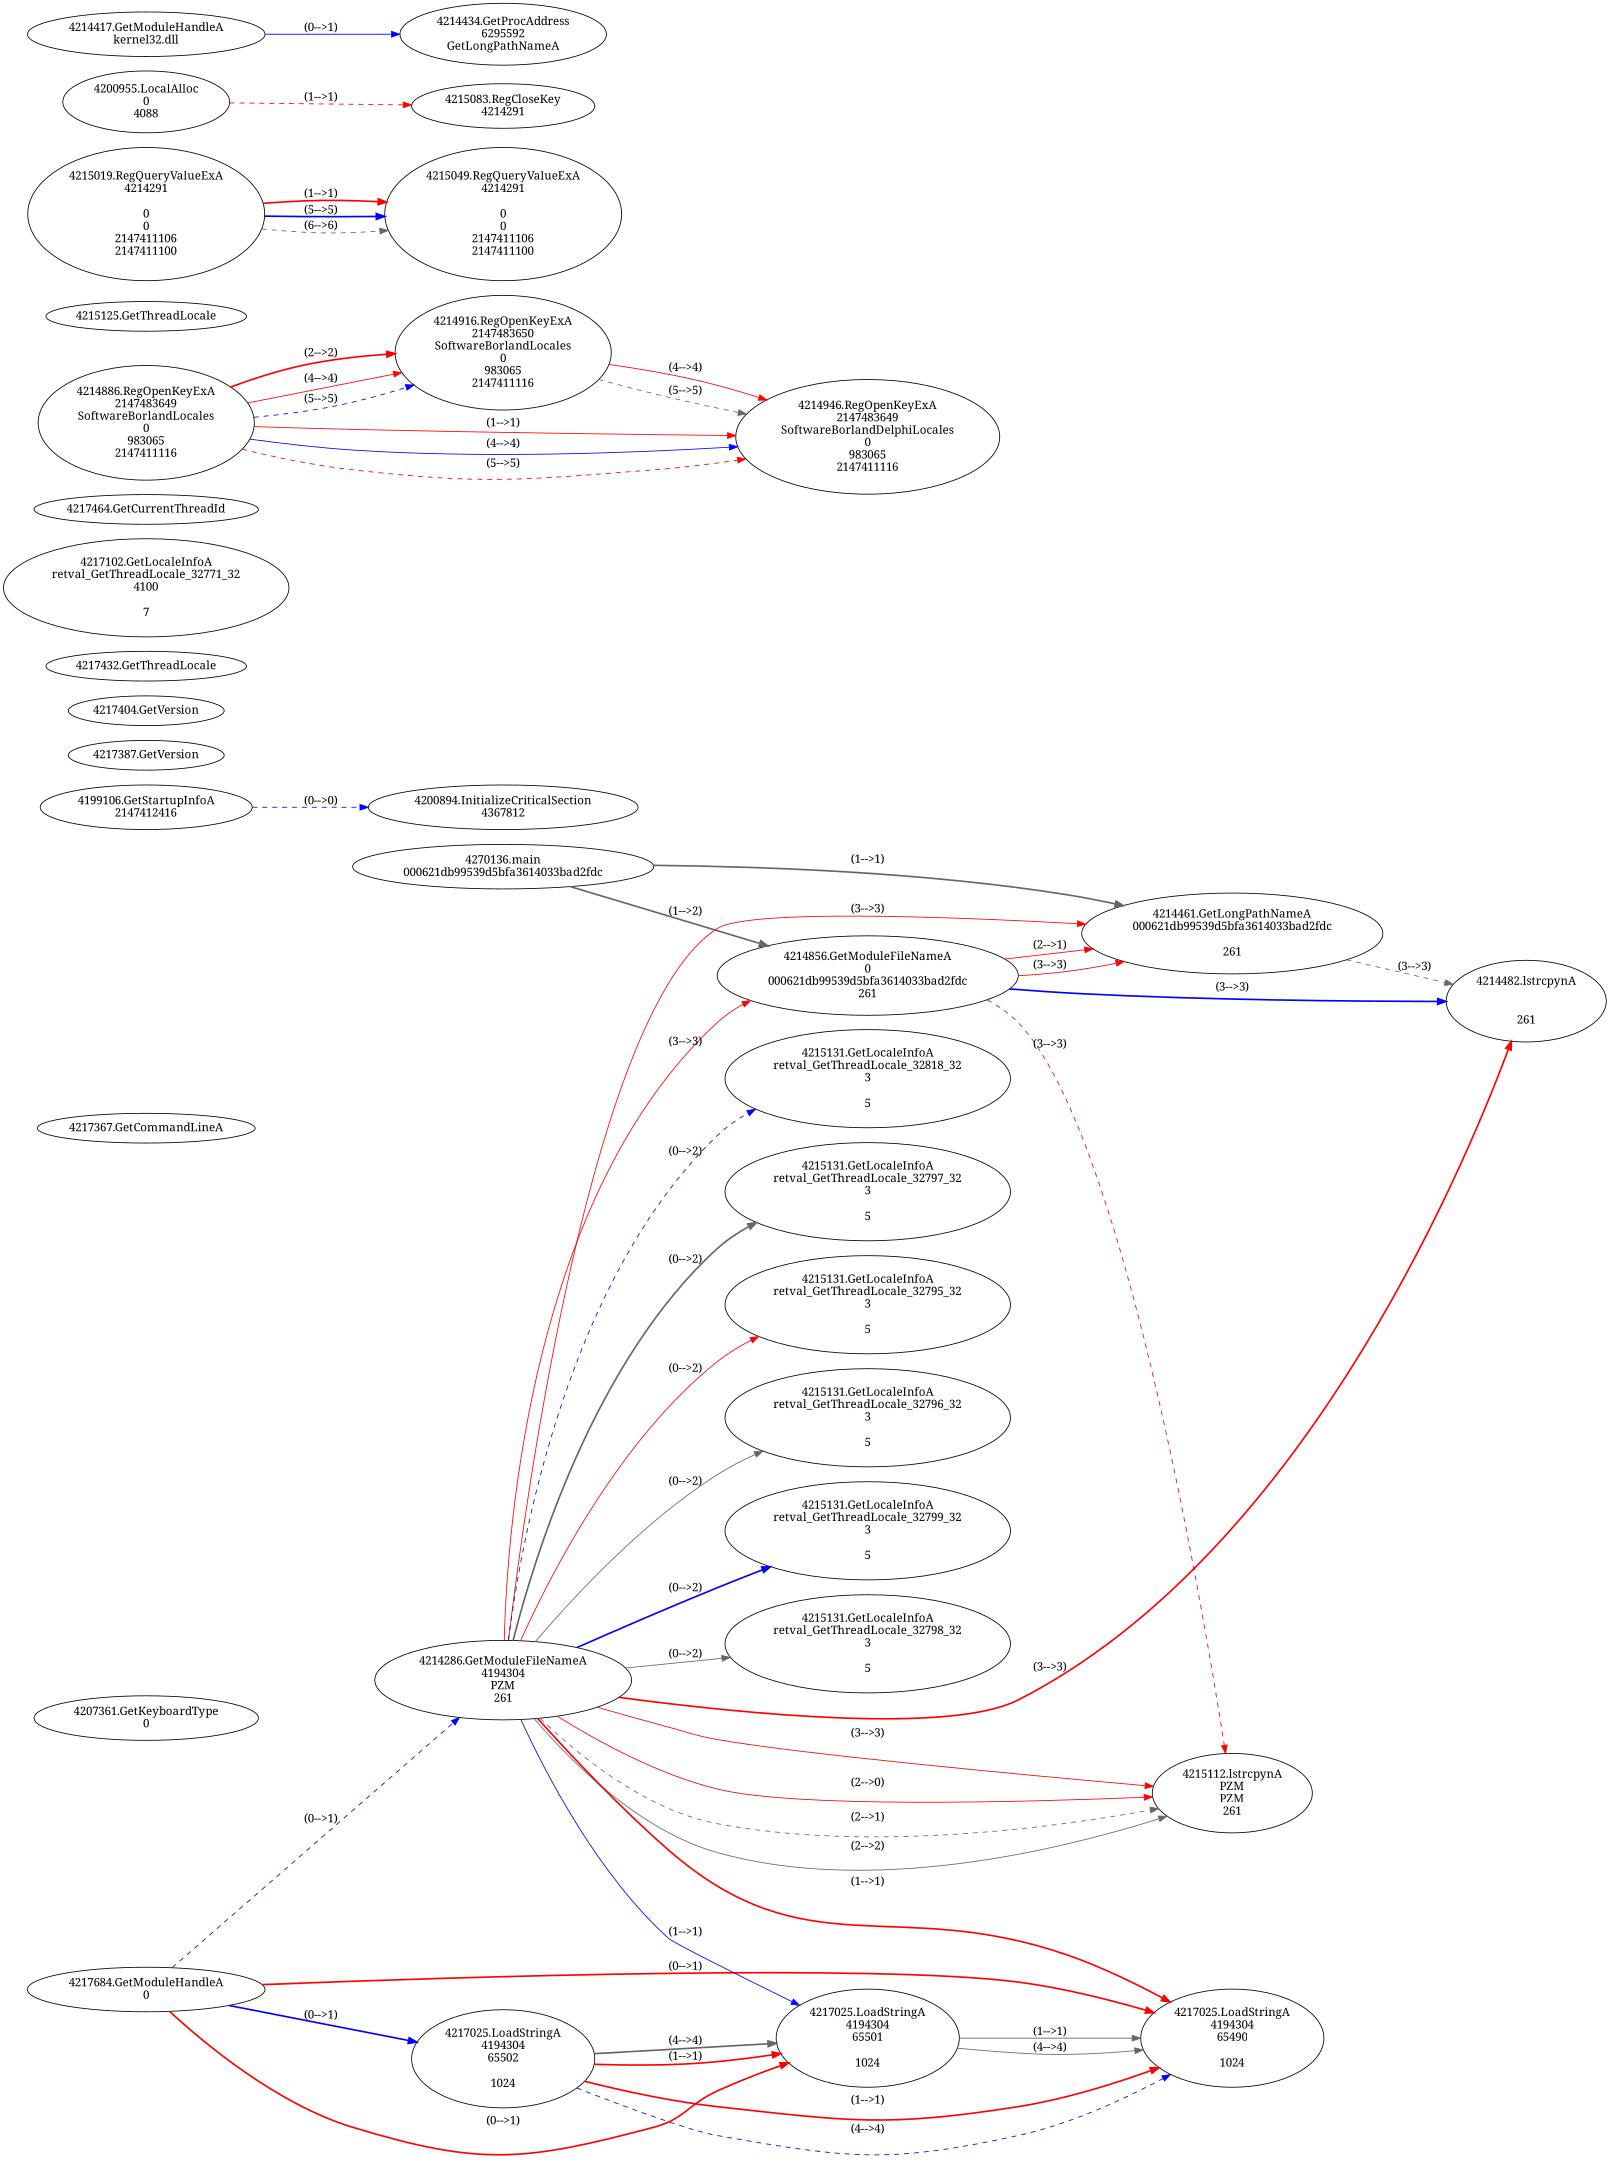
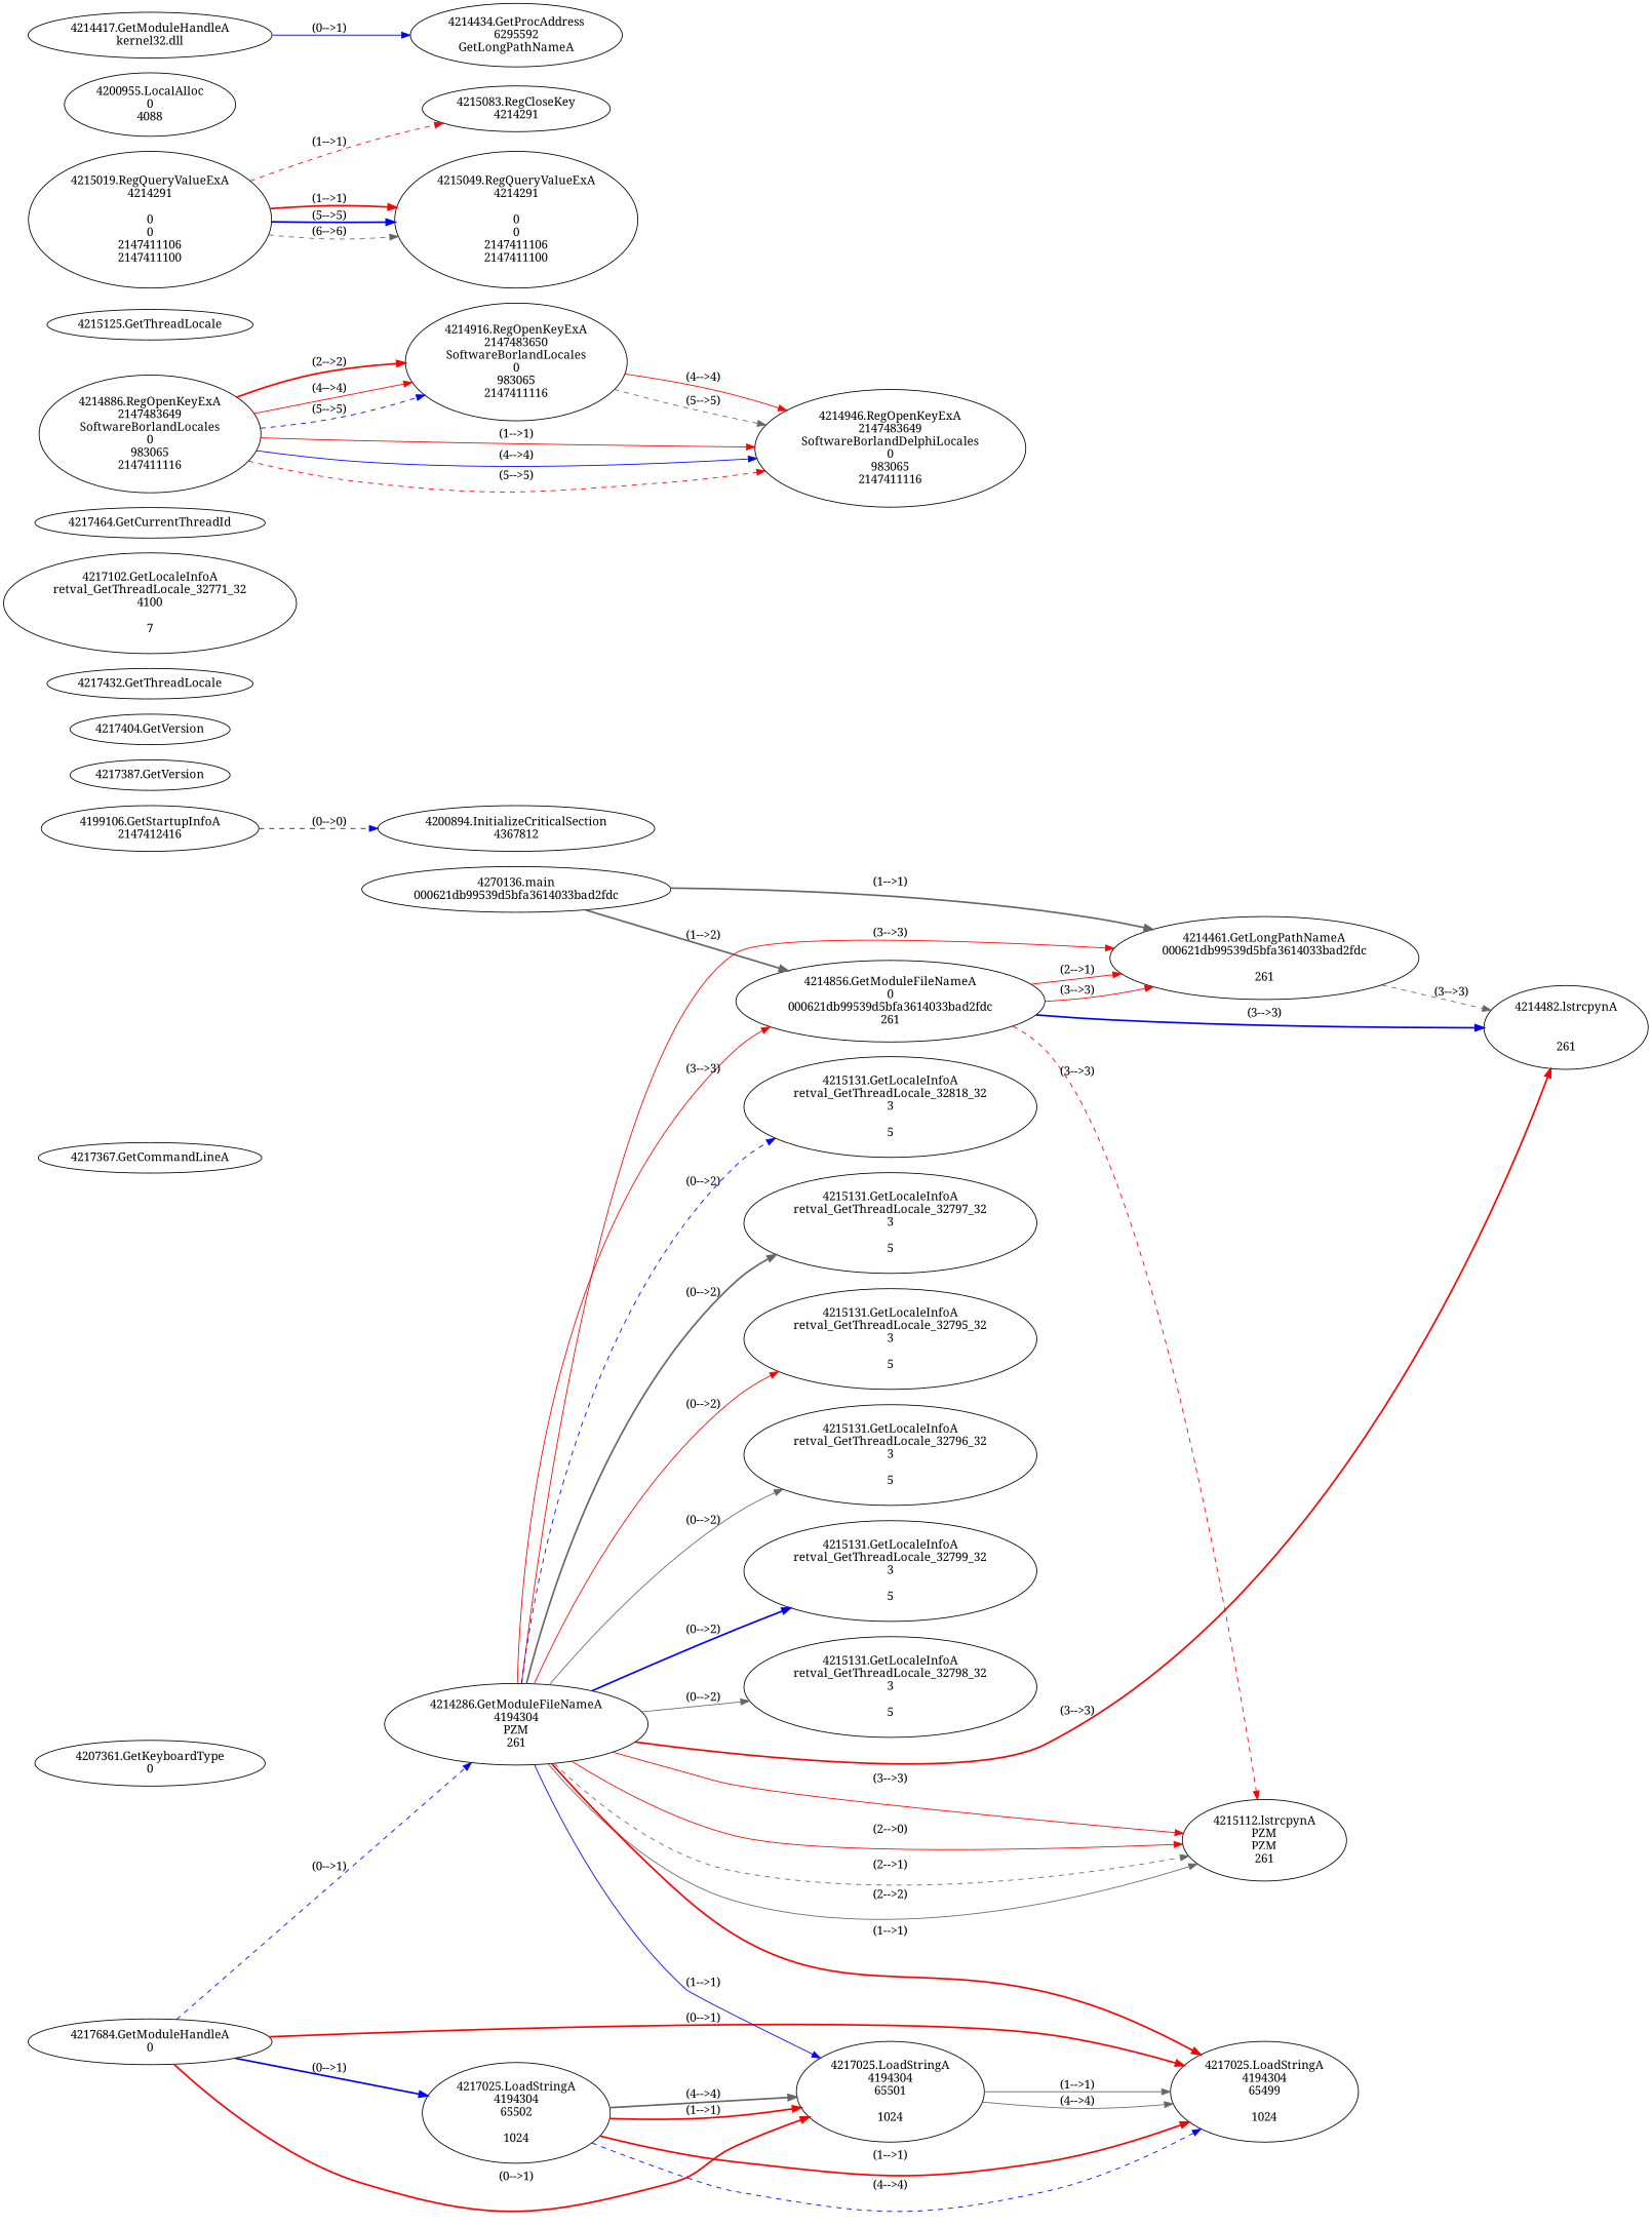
  digraph {
    fontname="Noto Serif"
    rankdir=LR
    node [fontname="Noto Serif"]
    edge [color=red fontname="Noto Serif" style=solid]
    n1 [label="4270136.main\n000621db99539d5bfa3614033bad2fdc"]
    n2 [label="4214856.GetModuleFileNameA\n0\n000621db99539d5bfa3614033bad2fdc\n261"]
    n3 [label="4214461.GetLongPathNameA\n000621db99539d5bfa3614033bad2fdc\n\n261"]
    n4 [label="4215112.lstrcpynA\nPZM\nPZM\n261"]
    n5 [label="4214482.lstrcpynA\n\n\n261"]
    n6 [label="4217684.GetModuleHandleA\n0"]
    n7 [label="4214286.GetModuleFileNameA\n4194304\nPZM\n261"]
    n8 [label="4217025.LoadStringA\n4194304\n65502\n\n1024"]
    n9 [label="4217025.LoadStringA\n4194304\n65501\n\n1024"]
-   n10 [label="4217025.LoadStringA\n4194304\n65490\n\n1024"]
+   n10 [label="4217025.LoadStringA\n4194304\n65499\n\n1024"]
    n11 [label="4215131.GetLocaleInfoA\nretval_GetThreadLocale_32818_32\n3\n\n5"]
    n12 [label="4215131.GetLocaleInfoA\nretval_GetThreadLocale_32797_32\n3\n\n5"]
    n13 [label="4215131.GetLocaleInfoA\nretval_GetThreadLocale_32795_32\n3\n\n5"]
    n14 [label="4215131.GetLocaleInfoA\nretval_GetThreadLocale_32796_32\n3\n\n5"]
    n15 [label="4215131.GetLocaleInfoA\nretval_GetThreadLocale_32799_32\n3\n\n5"]
    n16 [label="4215131.GetLocaleInfoA\nretval_GetThreadLocale_32798_32\n3\n\n5"]
    n17 [label="4207361.GetKeyboardType\n0"]
    n18 [label="4217367.GetCommandLineA\n"]
    n19 [label="4199106.GetStartupInfoA\n2147412416"]
    n20 [label="4200894.InitializeCriticalSection\n4367812"]
    n21 [label="4217387.GetVersion\n"]
    n22 [label="4217404.GetVersion\n"]
    n23 [label="4217432.GetThreadLocale\n"]
    n24 [label="4217102.GetLocaleInfoA\nretval_GetThreadLocale_32771_32\n4100\n\n7"]
    n25 [label="4217464.GetCurrentThreadId\n"]
    n26 [label="4214886.RegOpenKeyExA\n2147483649\nSoftware\Borland\Locales\n0\n983065\n2147411116"]
    n27 [label="4214916.RegOpenKeyExA\n2147483650\nSoftware\Borland\Locales\n0\n983065\n2147411116"]
    n28 [label="4214946.RegOpenKeyExA\n2147483649\nSoftware\Borland\Delphi\Locales\n0\n983065\n2147411116"]
    n29 [label="4215125.GetThreadLocale\n"]
    n30 [label="4200955.LocalAlloc\n0\n4088"]
    n31 [label="4214417.GetModuleHandleA\nkernel32.dll"]
    n32 [label="4214434.GetProcAddress\n6295592\nGetLongPathNameA"]
    n33 [label="4215019.RegQueryValueExA\n4214291\n\n0\n0\n2147411106\n2147411100"]
    n34 [label="4215049.RegQueryValueExA\n4214291\n\n0\n0\n2147411106\n2147411100"]
    n35 [label="4215083.RegCloseKey\n4214291"]
    n1 -> n2 [color=gray40 label="(1-->2)" style=bold]
    n1 -> n3 [color=gray40 label="(1-->1)" style=bold]
    n2 -> n3 [label="(2-->1)"]
    n2 -> n3 [label="(3-->3)"]
    n2 -> n4 [label="(3-->3)" style=dashed]
    n2 -> n5 [color=blue label="(3-->3)" style=bold]
    n3 -> n5 [color=gray40 label="(3-->3)" style=dashed]
    n6 -> n7 [color=blue label="(0-->1)" style=dashed]
    n6 -> n8 [color=blue label="(0-->1)" style=bold]
    n6 -> n9 [label="(0-->1)" style=bold]
    n6 -> n10 [label="(0-->1)" style=bold]
    n7 -> n2 [label="(3-->3)"]
    n7 -> n3 [label="(3-->3)"]
    n7 -> n4 [color=gray40 label="(2-->1)" style=dashed]
    n7 -> n4 [color=gray40 label="(2-->2)"]
    n7 -> n4 [label="(3-->3)"]
    n7 -> n4 [label="(2-->0)"]
    n7 -> n5 [label="(3-->3)" style=bold]
    n7 -> n9 [color=blue label="(1-->1)"]
    n7 -> n10 [label="(1-->1)" style=bold]
    n7 -> n11 [color=blue label="(0-->2)" style=dashed]
    n7 -> n12 [color=gray40 label="(0-->2)" style=bold]
    n7 -> n13 [label="(0-->2)"]
    n7 -> n14 [color=gray40 label="(0-->2)"]
    n7 -> n15 [color=blue label="(0-->2)" style=bold]
    n7 -> n16 [color=gray40 label="(0-->2)"]
    n8 -> n9 [label="(1-->1)" style=bold]
    n8 -> n9 [color=gray40 label="(4-->4)" style=bold]
    n8 -> n10 [label="(1-->1)" style=bold]
    n8 -> n10 [color=blue label="(4-->4)" style=dashed]
    n9 -> n10 [color=gray40 label="(1-->1)"]
    n9 -> n10 [color=gray40 label="(4-->4)"]
    n19 -> n20 [color=blue label="(0-->0)" style=dashed]
    n26 -> n27 [label="(2-->2)" style=bold]
    n26 -> n27 [label="(4-->4)"]
    n26 -> n27 [color=blue label="(5-->5)" style=dashed]
    n26 -> n28 [label="(1-->1)"]
    n26 -> n28 [color=blue label="(4-->4)"]
    n26 -> n28 [label="(5-->5)" style=dashed]
    n27 -> n28 [label="(4-->4)"]
    n27 -> n28 [color=gray40 label="(5-->5)" style=dashed]
    n31 -> n32 [color=blue label="(0-->1)"]
    n33 -> n34 [label="(1-->1)" style=bold]
    n33 -> n34 [color=blue label="(5-->5)" style=bold]
    n33 -> n34 [color=gray40 label="(6-->6)" style=dashed]
-   n30 -> n35 [label="(1-->1)" style=dashed]
+   n33 -> n35 [label="(1-->1)" style=dashed]
  }
